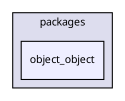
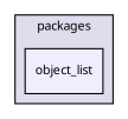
  digraph {
    compound=true
-   n1 [fillcolor="#eeeeff" fontname="FreeSans.ttf" fontsize=10 label=object_object pencolor=black shape=box style=filled]
+   n1 [fillcolor="#eeeeff" fontname="FreeSans.ttf" fontsize=10 label=object_list pencolor=black shape=box style=filled]
    subgraph cluster_1 {
      bgcolor="#ddddee"
      fontname="FreeSans.ttf"
      fontsize=10
      label=packages
      pencolor=black
      n1
    }
  }
